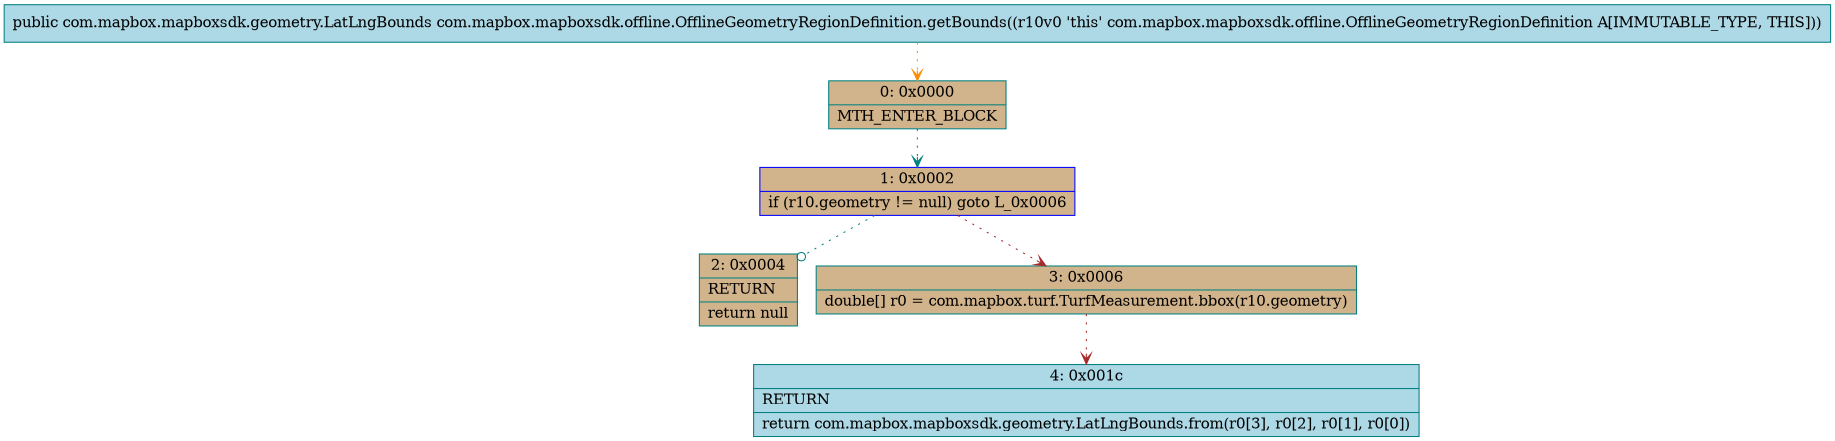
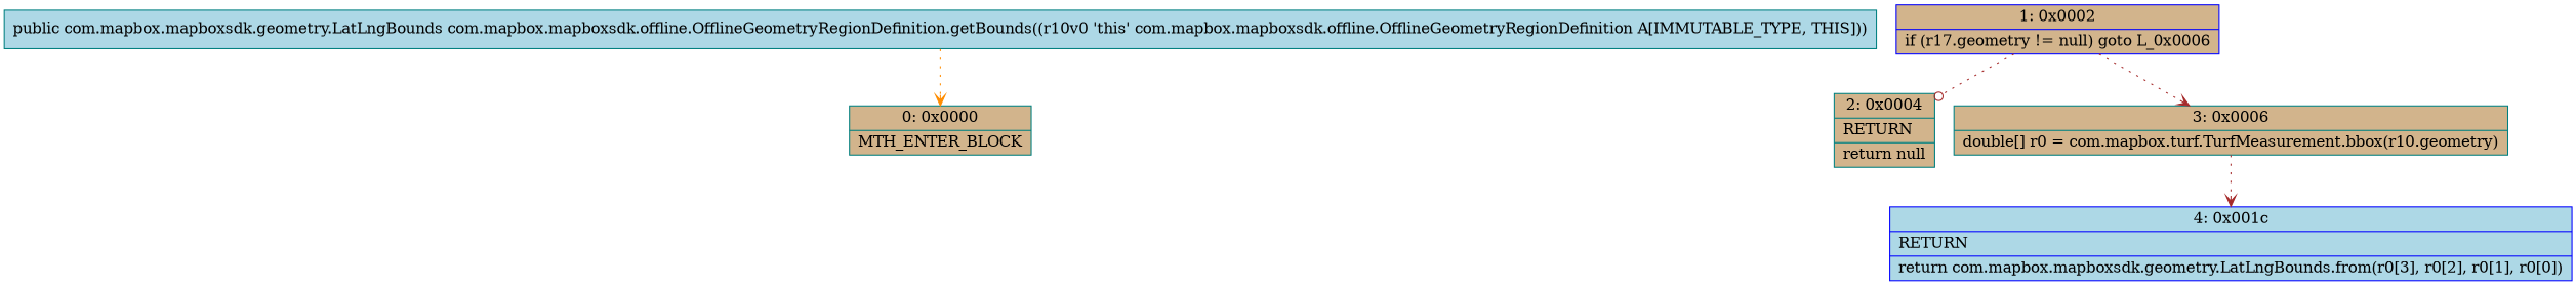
  digraph {
    node [color=teal fillcolor=tan shape=record style=filled]
    edge [arrowhead=vee color=teal style=dotted]
    n1 [label="{0\:\ 0x0000|MTH_ENTER_BLOCK\l}"]
-   n2 [color=blue label="{1\:\ 0x0002|if (r10.geometry != null) goto L_0x0006\l}"]
+   n2 [color=blue label="{1\:\ 0x0002|if (r17.geometry != null) goto L_0x0006\l}"]
    n3 [label="{2\:\ 0x0004|RETURN\l|return null\l}"]
    n4 [label="{3\:\ 0x0006|double[] r0 = com.mapbox.turf.TurfMeasurement.bbox(r10.geometry)\l}"]
-   n5 [fillcolor=lightblue label="{4\:\ 0x001c|RETURN\l|return com.mapbox.mapboxsdk.geometry.LatLngBounds.from(r0[3], r0[2], r0[1], r0[0])\l}"]
+   n5 [color=blue fillcolor=lightblue label="{4\:\ 0x001c|RETURN\l|return com.mapbox.mapboxsdk.geometry.LatLngBounds.from(r0[3], r0[2], r0[1], r0[0])\l}"]
    n6 [fillcolor=lightblue label="{public com.mapbox.mapboxsdk.geometry.LatLngBounds com.mapbox.mapboxsdk.offline.OfflineGeometryRegionDefinition.getBounds((r10v0 'this' com.mapbox.mapboxsdk.offline.OfflineGeometryRegionDefinition A[IMMUTABLE_TYPE, THIS])) }"]
-   n1 -> n2
-   n2 -> n3 [arrowhead=odot]
+   n2 -> n3 [arrowhead=odot color=brown]
    n2 -> n4 [color=brown]
    n4 -> n5 [color=brown]
    n6 -> n1 [color=darkorange]
  }
